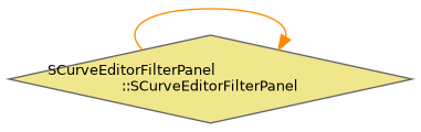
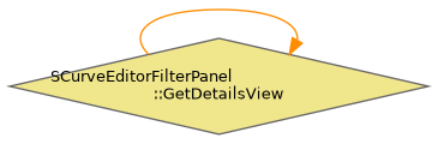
  digraph {
    rankdir=LR
-   n1 [color=gray40 fillcolor=khaki fontcolor=black fontname=Helvetica fontsize=10 height=0.2 label="SCurveEditorFilterPanel\l::SCurveEditorFilterPanel" shape=diamond style=filled width=0.4]
+   n1 [color=gray40 fillcolor=khaki fontcolor=black fontname=Helvetica fontsize=10 height=0.2 label="SCurveEditorFilterPanel\l::GetDetailsView" shape=diamond style=filled width=0.4]
    n1 -> n1 [color=darkorange fontname=Helvetica fontsize=10 labelfontname=Helvetica labelfontsize=10 style=solid]
  }
